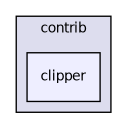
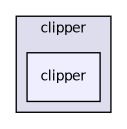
  digraph {
    compound=true
    n1 [fillcolor="#eeeeff" fontname=Helvetica fontsize=10 label=clipper pencolor=black shape=box style=filled]
    subgraph cluster_1 {
      bgcolor="#ddddee"
      fontname=Helvetica
      fontsize=10
-     label=contrib
+     label=clipper
      pencolor=black
      n1
    }
  }
